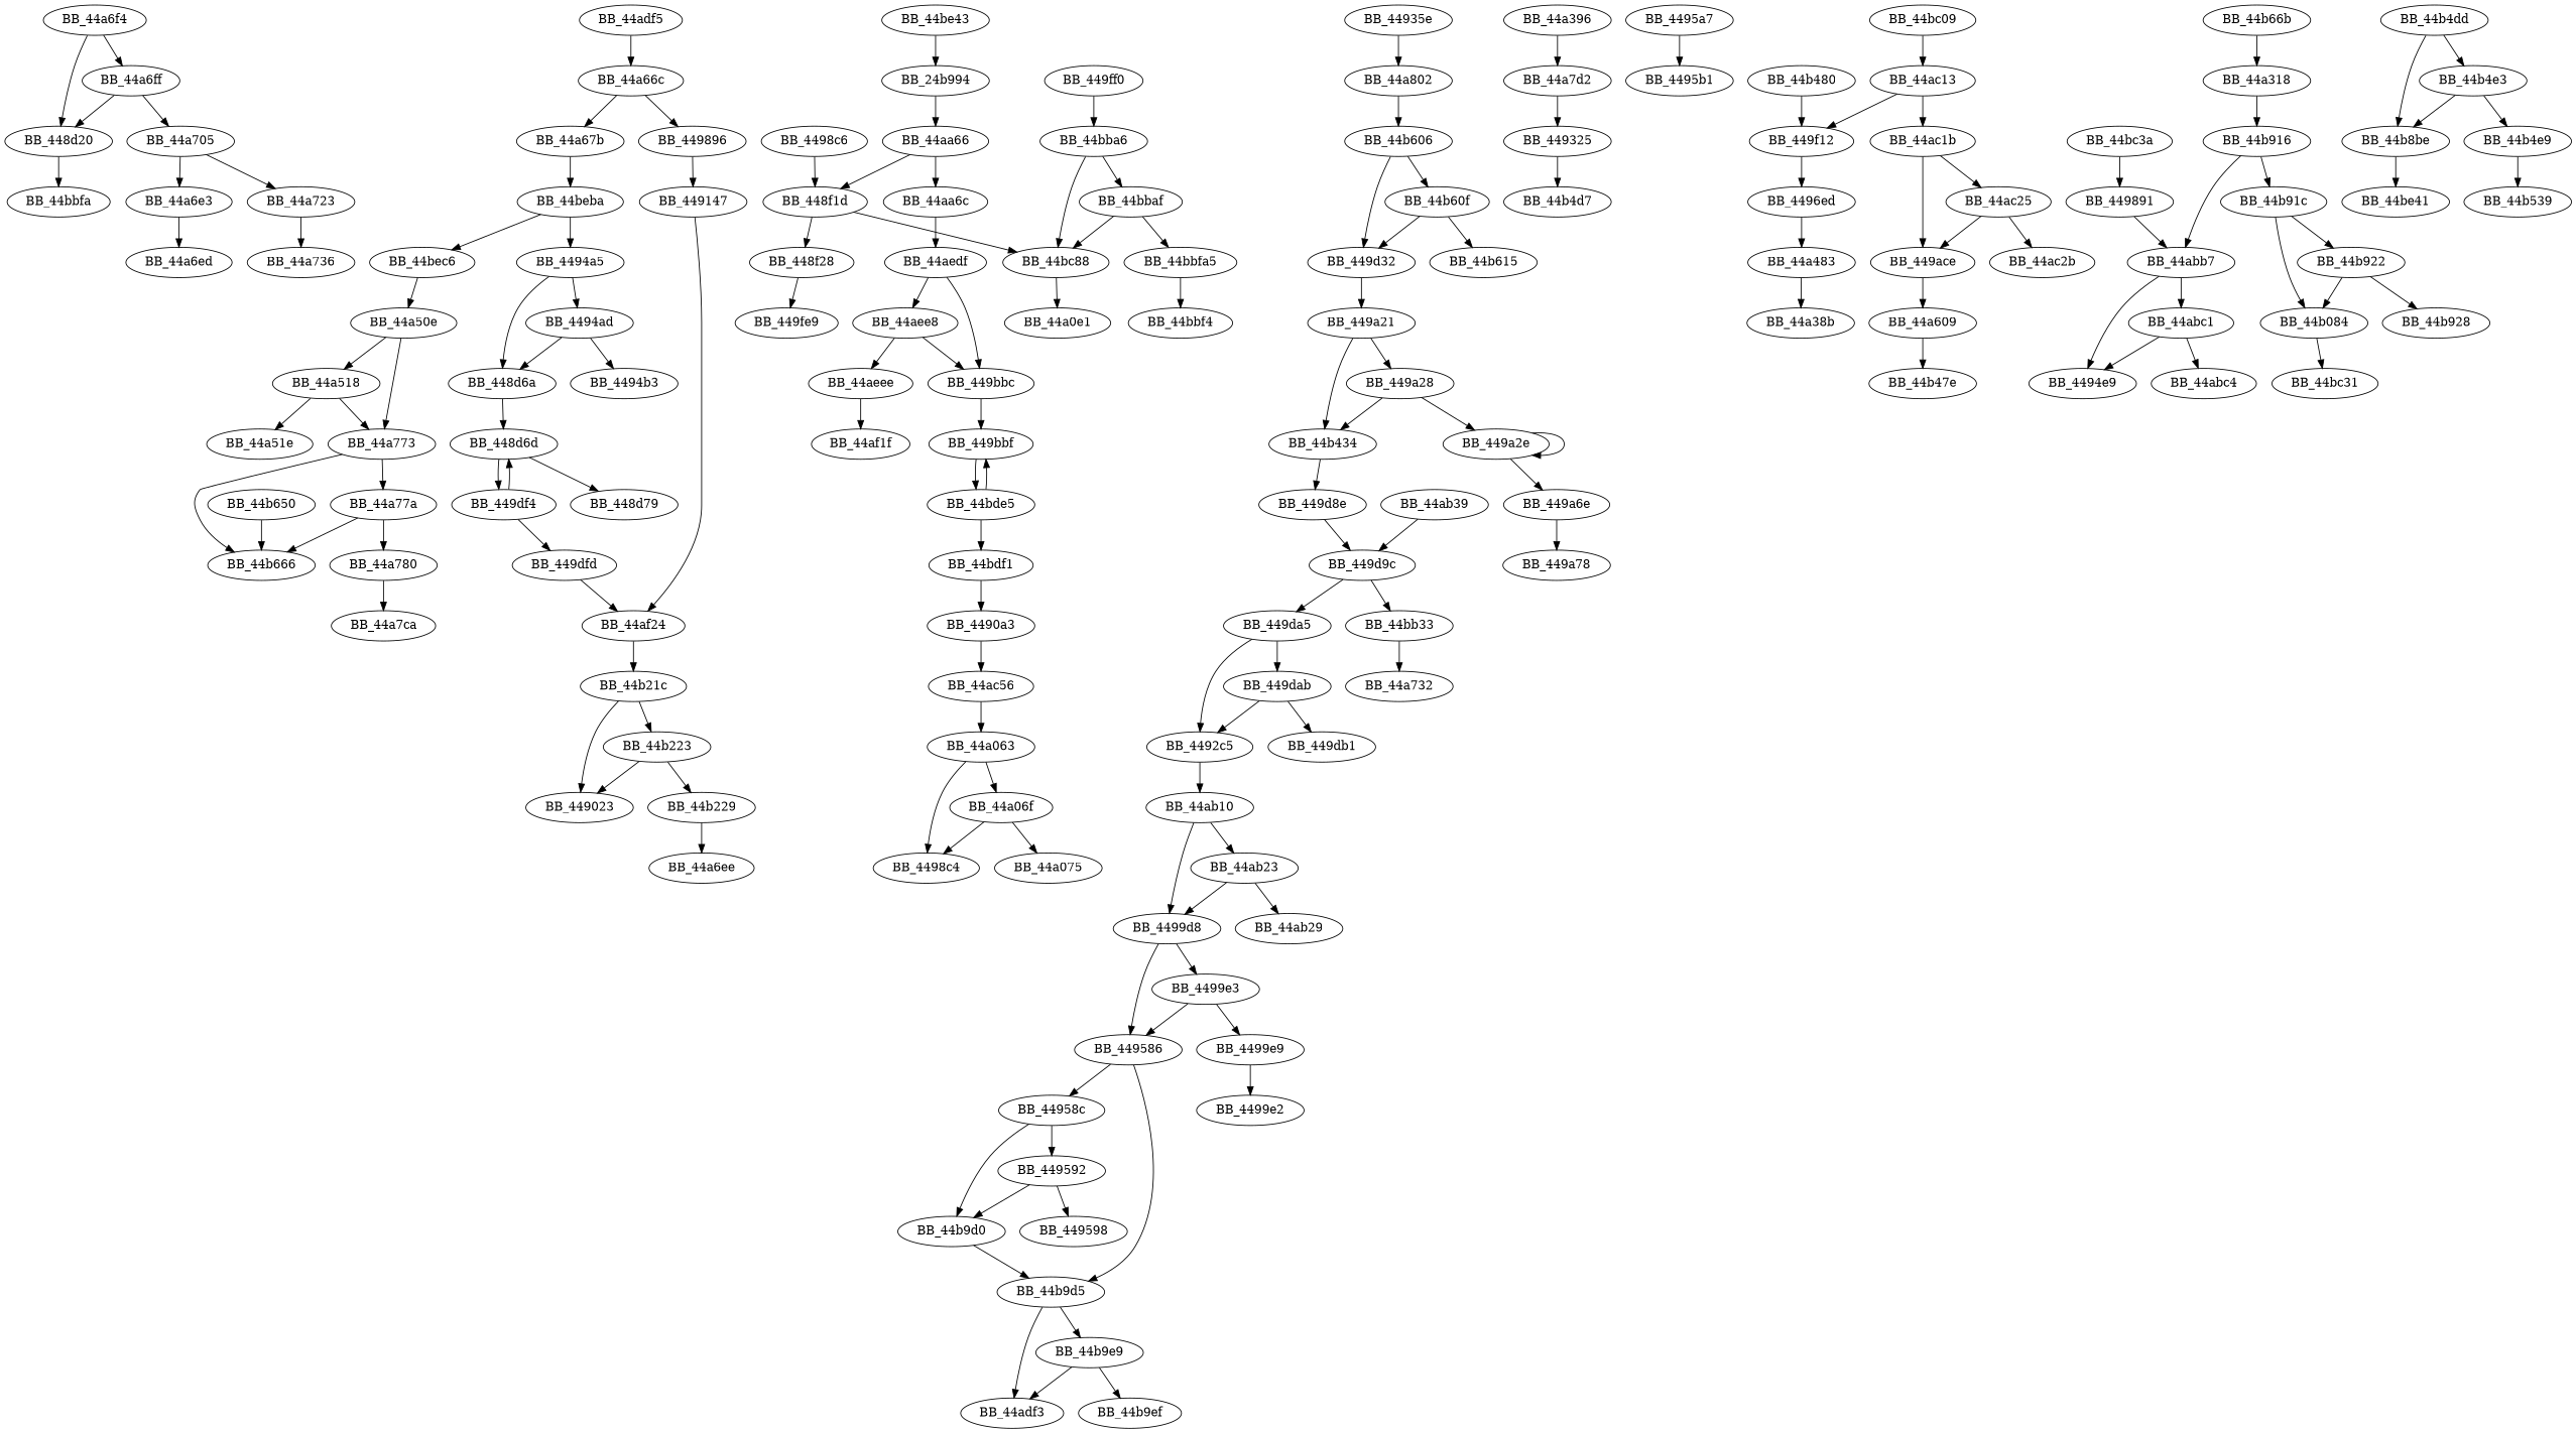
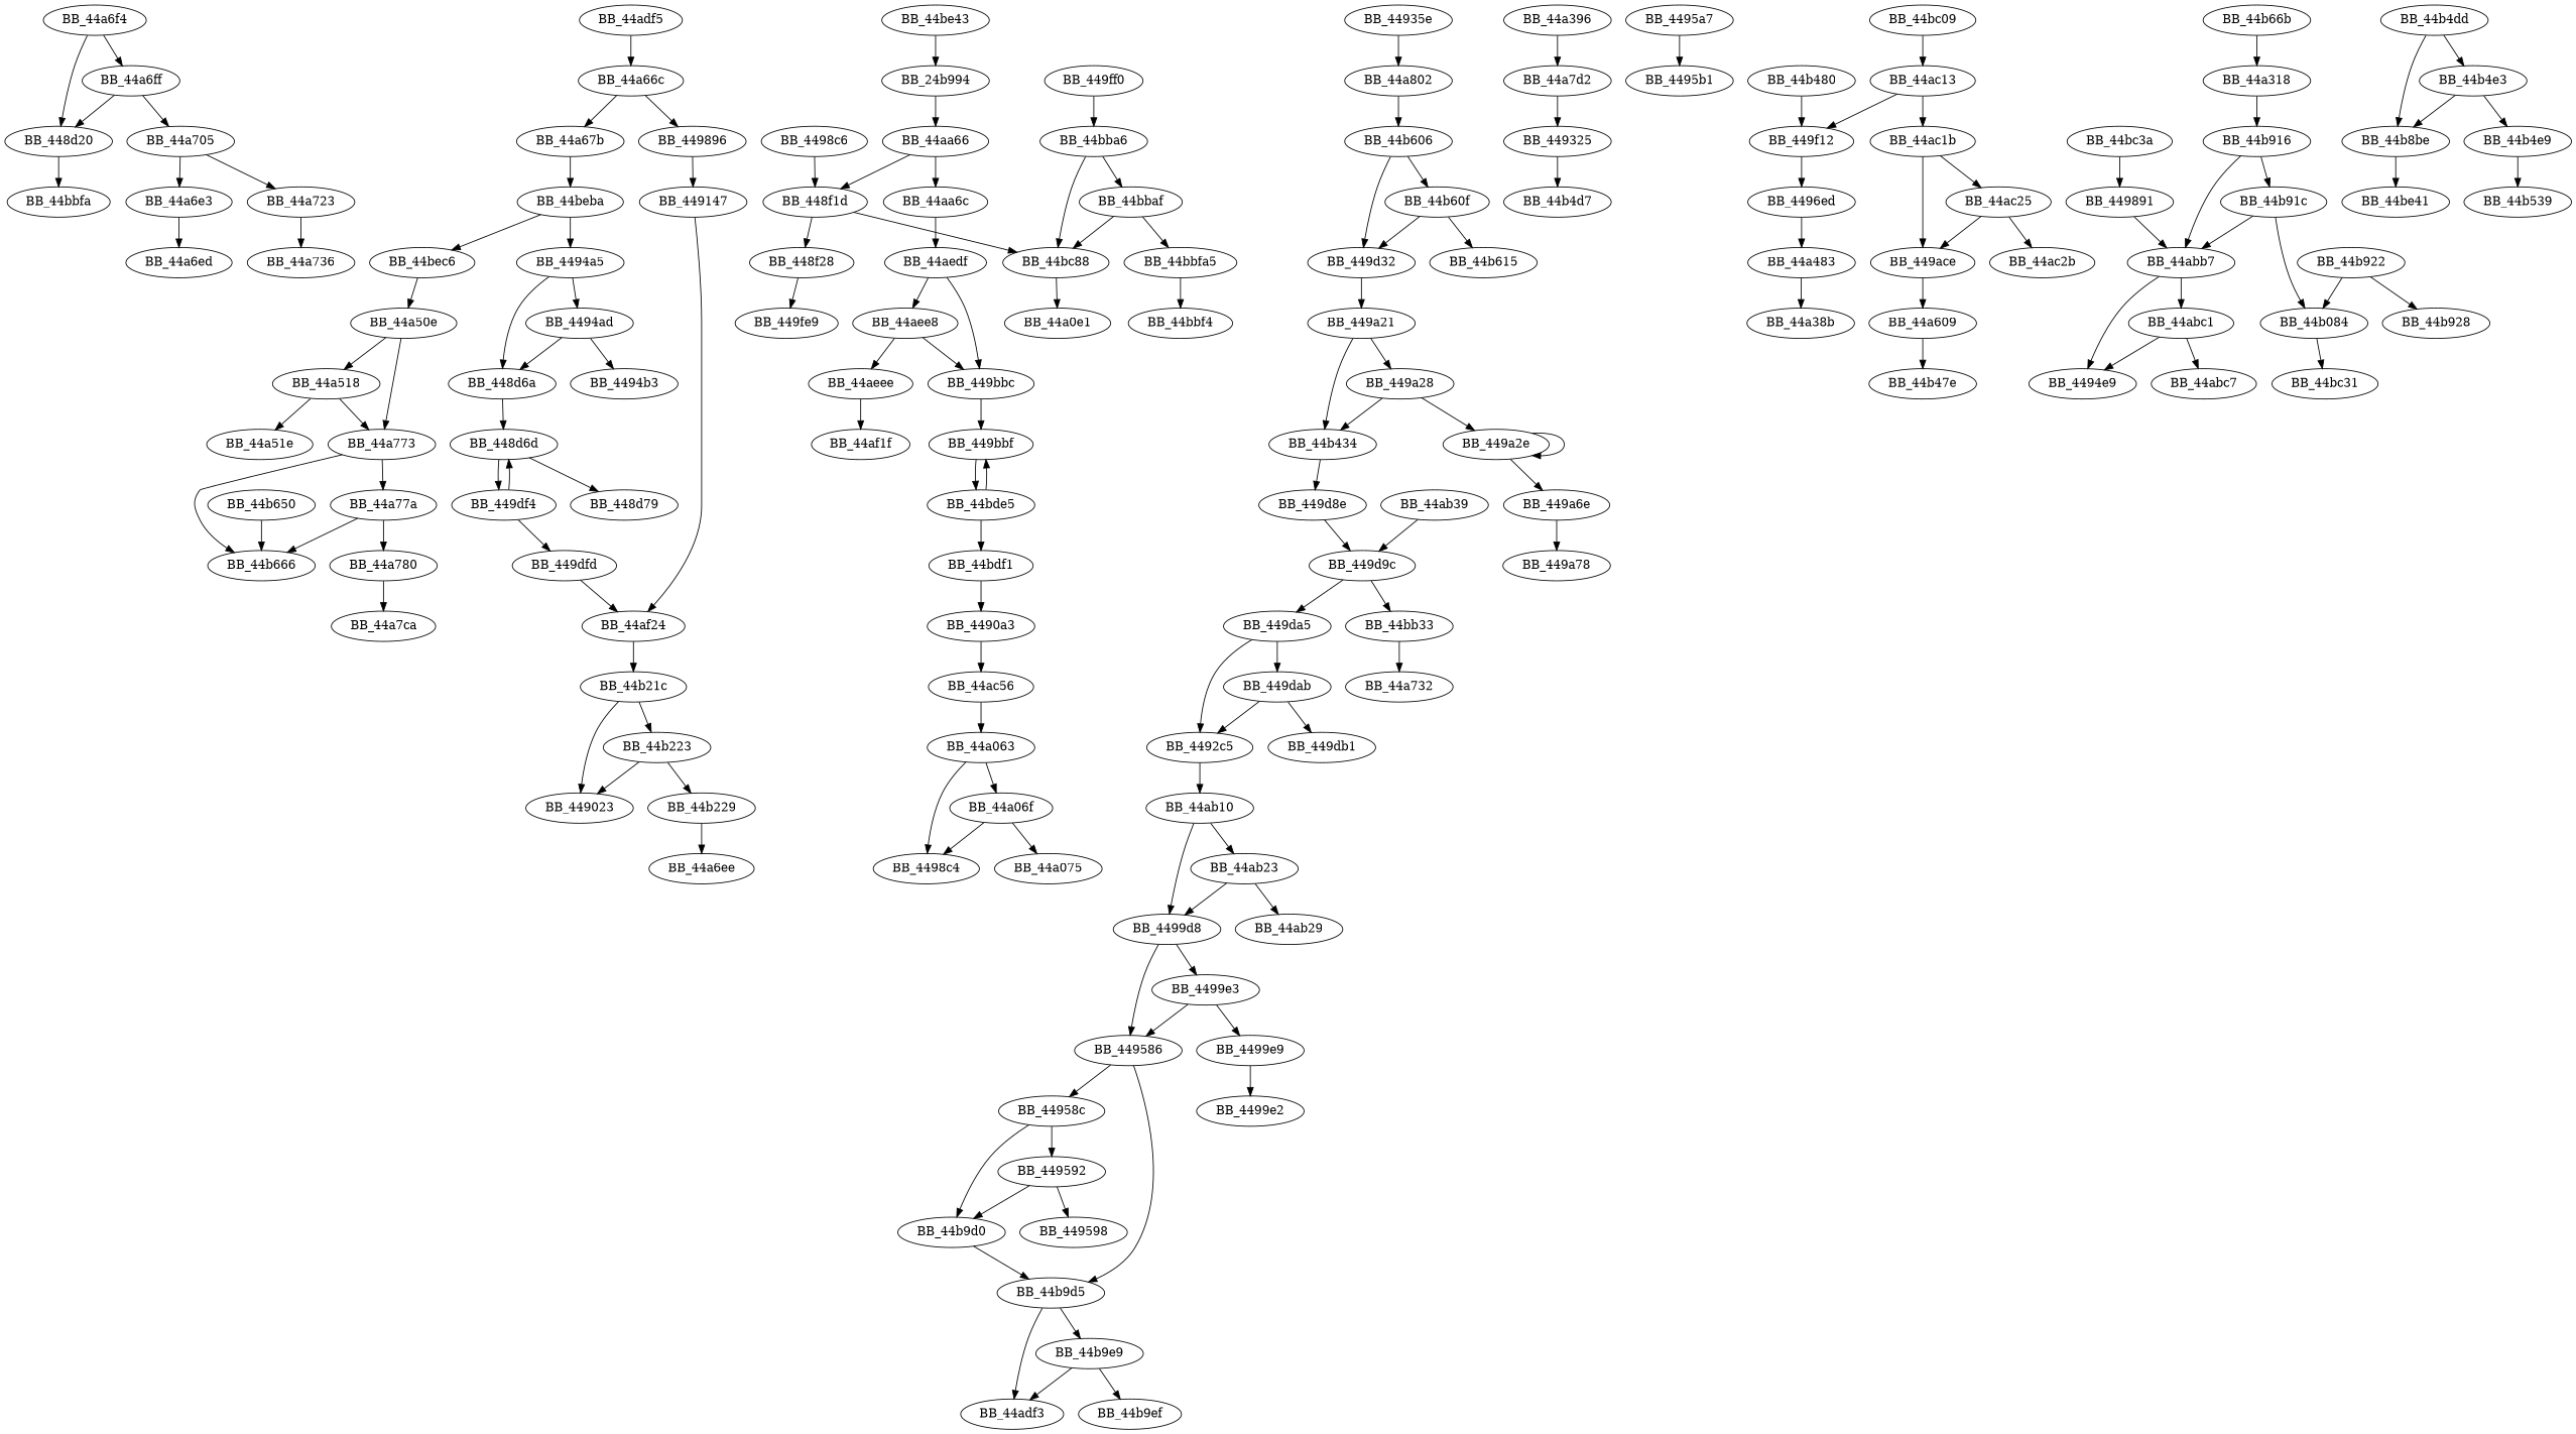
  digraph {
    BB_448d20
    BB_44bbfa
    BB_448d6a
    BB_448d6d
    BB_448d79
    BB_449df4
    BB_449dfd
    BB_44af24
    BB_448f1d
    BB_448f28
    BB_44bc88
    BB_449fe9
    BB_44a0e1
    BB_4490a3
    BB_44ac56
    BB_44a063
    BB_4498c4
    BB_44a06f
    BB_449147
    BB_44b21c
    BB_449023
    BB_44b223
    n23 [label=BB_44ab10]
    BB_4492c5
    BB_4499d8
    BB_44ab23
    BB_449586
    BB_4499e3
    BB_44ab29
    BB_449325
    BB_44b4d7
    BB_44935e
    BB_44a802
    BB_44b606
    BB_449d32
    BB_44b60f
    BB_4494a5
    BB_4494ad
    BB_4494b3
    BB_44958c
    BB_44b9d5
    BB_449592
    BB_44b9d0
    BB_44adf3
    BB_44b9e9
    BB_449598
    BB_44b9ef
    BB_4495a7
    BB_4495b1
    BB_4496ed
    BB_44a483
    BB_44a38b
    BB_449891
    BB_44abb7
    BB_4494e9
    BB_44abc1
-   BB_44abc7 [label=BB_44abc4]
+   BB_44abc7
    BB_449896
    BB_4498c6
    BB_4499e9
    BB_4499e2
    BB_449a21
    BB_449a28
    BB_44b434
    BB_449a2e
    BB_449d8e
    BB_449a6e
    BB_449d9c
    BB_449a78
    BB_449ace
    BB_44a609
    BB_44b47e
    BB_449bbc
    BB_449bbf
    BB_44bde5
    BB_44bdf1
    BB_449da5
    BB_44bb33
    BB_449dab
    BB_44a732
    BB_449db1
    BB_449f12
    BB_449ff0
    BB_44bba6
    BB_44bbaf
    n86 [label=BB_44bbfa5]
    BB_44a075
    BB_44a318
    BB_44b916
    BB_44b91c
    BB_44b084
    BB_44b922
    BB_44a396
    BB_44a7d2
    BB_44a50e
    BB_44a518
    BB_44a773
    BB_44a51e
    BB_44a77a
    BB_44b666
    BB_44a780
    BB_44a66c
    BB_44a67b
    BB_44beba
    BB_44bec6
    BB_44a6e3
    BB_44a6ed
    BB_44a6f4
    BB_44a6ff
    BB_44a705
    BB_44a723
    BB_44a736
    BB_44a7ca
    BB_44b615
    BB_44aa66
    BB_44aa6c
    BB_44aedf
    BB_44aee8
    BB_44aeee
    BB_44ab39
    BB_44ac13
    BB_44ac1b
    BB_44ac25
    BB_44ac2b
    BB_44adf5
    BB_44af1f
    BB_44b229
    BB_44bc31
    BB_44a6ee
    BB_44b480
    BB_44b4dd
    BB_44b4e3
    BB_44b8be
    BB_44b4e9
    BB_44be41
    BB_44b539
    BB_44b650
    BB_44b66b
    BB_44b928
    n140 [label=BB_24b994]
    BB_44bbf4
    BB_44bc09
    BB_44bc3a
    BB_44be43
    BB_448d20 -> BB_44bbfa
    BB_448d6a -> BB_448d6d
    BB_448d6d -> BB_448d79
    BB_448d6d -> BB_449df4
    BB_449df4 -> BB_448d6d
    BB_449df4 -> BB_449dfd
    BB_449dfd -> BB_44af24
    BB_44af24 -> BB_44b21c
    BB_448f1d -> BB_448f28
    BB_448f1d -> BB_44bc88
    BB_448f28 -> BB_449fe9
    BB_44bc88 -> BB_44a0e1
    BB_4490a3 -> BB_44ac56
    BB_44ac56 -> BB_44a063
    BB_44a063 -> BB_4498c4
    BB_44a063 -> BB_44a06f
    BB_44a06f -> BB_4498c4
    BB_44a06f -> BB_44a075
    BB_449147 -> BB_44af24
    BB_44b21c -> BB_449023
    BB_44b21c -> BB_44b223
    BB_44b223 -> BB_449023
    BB_44b223 -> BB_44b229
    n23 -> BB_4499d8
    n23 -> BB_44ab23
    BB_4492c5 -> n23
    BB_4499d8 -> BB_449586
    BB_4499d8 -> BB_4499e3
    BB_44ab23 -> BB_4499d8
    BB_44ab23 -> BB_44ab29
    BB_449586 -> BB_44958c
    BB_449586 -> BB_44b9d5
    BB_4499e3 -> BB_449586
    BB_4499e3 -> BB_4499e9
    BB_449325 -> BB_44b4d7
    BB_44935e -> BB_44a802
    BB_44a802 -> BB_44b606
    BB_44b606 -> BB_449d32
    BB_44b606 -> BB_44b60f
    BB_449d32 -> BB_449a21
    BB_44b60f -> BB_449d32
    BB_44b60f -> BB_44b615
    BB_4494a5 -> BB_448d6a
    BB_4494a5 -> BB_4494ad
    BB_4494ad -> BB_448d6a
    BB_4494ad -> BB_4494b3
    BB_44958c -> BB_449592
    BB_44958c -> BB_44b9d0
    BB_44b9d5 -> BB_44adf3
    BB_44b9d5 -> BB_44b9e9
    BB_449592 -> BB_44b9d0
    BB_449592 -> BB_449598
    BB_44b9d0 -> BB_44b9d5
    BB_44b9e9 -> BB_44adf3
    BB_44b9e9 -> BB_44b9ef
    BB_4495a7 -> BB_4495b1
    BB_4496ed -> BB_44a483
    BB_44a483 -> BB_44a38b
    BB_449891 -> BB_44abb7
    BB_44abb7 -> BB_4494e9
    BB_44abb7 -> BB_44abc1
    BB_44abc1 -> BB_4494e9
    BB_44abc1 -> BB_44abc7
    BB_449896 -> BB_449147
    BB_4498c6 -> BB_448f1d
    BB_4499e9 -> BB_4499e2
    BB_449a21 -> BB_449a28
    BB_449a21 -> BB_44b434
    BB_449a28 -> BB_44b434
    BB_449a28 -> BB_449a2e
    BB_44b434 -> BB_449d8e
    BB_449a2e -> BB_449a2e
    BB_449a2e -> BB_449a6e
    BB_449d8e -> BB_449d9c
    BB_449a6e -> BB_449a78
    BB_449d9c -> BB_449da5
    BB_449d9c -> BB_44bb33
    BB_449ace -> BB_44a609
    BB_44a609 -> BB_44b47e
    BB_449bbc -> BB_449bbf
    BB_449bbf -> BB_44bde5
    BB_44bde5 -> BB_449bbf
    BB_44bde5 -> BB_44bdf1
    BB_44bdf1 -> BB_4490a3
    BB_449da5 -> BB_4492c5
    BB_449da5 -> BB_449dab
    BB_44bb33 -> BB_44a732
    BB_449dab -> BB_4492c5
    BB_449dab -> BB_449db1
    BB_449f12 -> BB_4496ed
    BB_449ff0 -> BB_44bba6
    BB_44bba6 -> BB_44bc88
    BB_44bba6 -> BB_44bbaf
    BB_44bbaf -> BB_44bc88
    BB_44bbaf -> n86
    n86 -> BB_44bbf4
    BB_44a318 -> BB_44b916
    BB_44b916 -> BB_44abb7
    BB_44b916 -> BB_44b91c
    BB_44b91c -> BB_44b084
-   BB_44b91c -> BB_44b922
+   BB_44b91c -> BB_44abb7
    BB_44b084 -> BB_44bc31
    BB_44b922 -> BB_44b084
    BB_44b922 -> BB_44b928
    BB_44a396 -> BB_44a7d2
    BB_44a7d2 -> BB_449325
    BB_44a50e -> BB_44a518
    BB_44a50e -> BB_44a773
    BB_44a518 -> BB_44a773
    BB_44a518 -> BB_44a51e
    BB_44a773 -> BB_44a77a
    BB_44a773 -> BB_44b666
    BB_44a77a -> BB_44b666
    BB_44a77a -> BB_44a780
    BB_44a780 -> BB_44a7ca
    BB_44a66c -> BB_449896
    BB_44a66c -> BB_44a67b
    BB_44a67b -> BB_44beba
    BB_44beba -> BB_4494a5
    BB_44beba -> BB_44bec6
    BB_44bec6 -> BB_44a50e
    BB_44a6e3 -> BB_44a6ed
    BB_44a6f4 -> BB_448d20
    BB_44a6f4 -> BB_44a6ff
    BB_44a6ff -> BB_448d20
    BB_44a6ff -> BB_44a705
    BB_44a705 -> BB_44a6e3
    BB_44a705 -> BB_44a723
    BB_44a723 -> BB_44a736
    BB_44aa66 -> BB_448f1d
    BB_44aa66 -> BB_44aa6c
    BB_44aa6c -> BB_44aedf
    BB_44aedf -> BB_449bbc
    BB_44aedf -> BB_44aee8
    BB_44aee8 -> BB_449bbc
    BB_44aee8 -> BB_44aeee
    BB_44aeee -> BB_44af1f
    BB_44ab39 -> BB_449d9c
    BB_44ac13 -> BB_449f12
    BB_44ac13 -> BB_44ac1b
    BB_44ac1b -> BB_449ace
    BB_44ac1b -> BB_44ac25
    BB_44ac25 -> BB_449ace
    BB_44ac25 -> BB_44ac2b
    BB_44adf5 -> BB_44a66c
    BB_44b229 -> BB_44a6ee
    BB_44b480 -> BB_449f12
    BB_44b4dd -> BB_44b4e3
    BB_44b4dd -> BB_44b8be
    BB_44b4e3 -> BB_44b8be
    BB_44b4e3 -> BB_44b4e9
    BB_44b8be -> BB_44be41
    BB_44b4e9 -> BB_44b539
    BB_44b650 -> BB_44b666
    BB_44b66b -> BB_44a318
    n140 -> BB_44aa66
    BB_44bc09 -> BB_44ac13
    BB_44bc3a -> BB_449891
    BB_44be43 -> n140
  }
